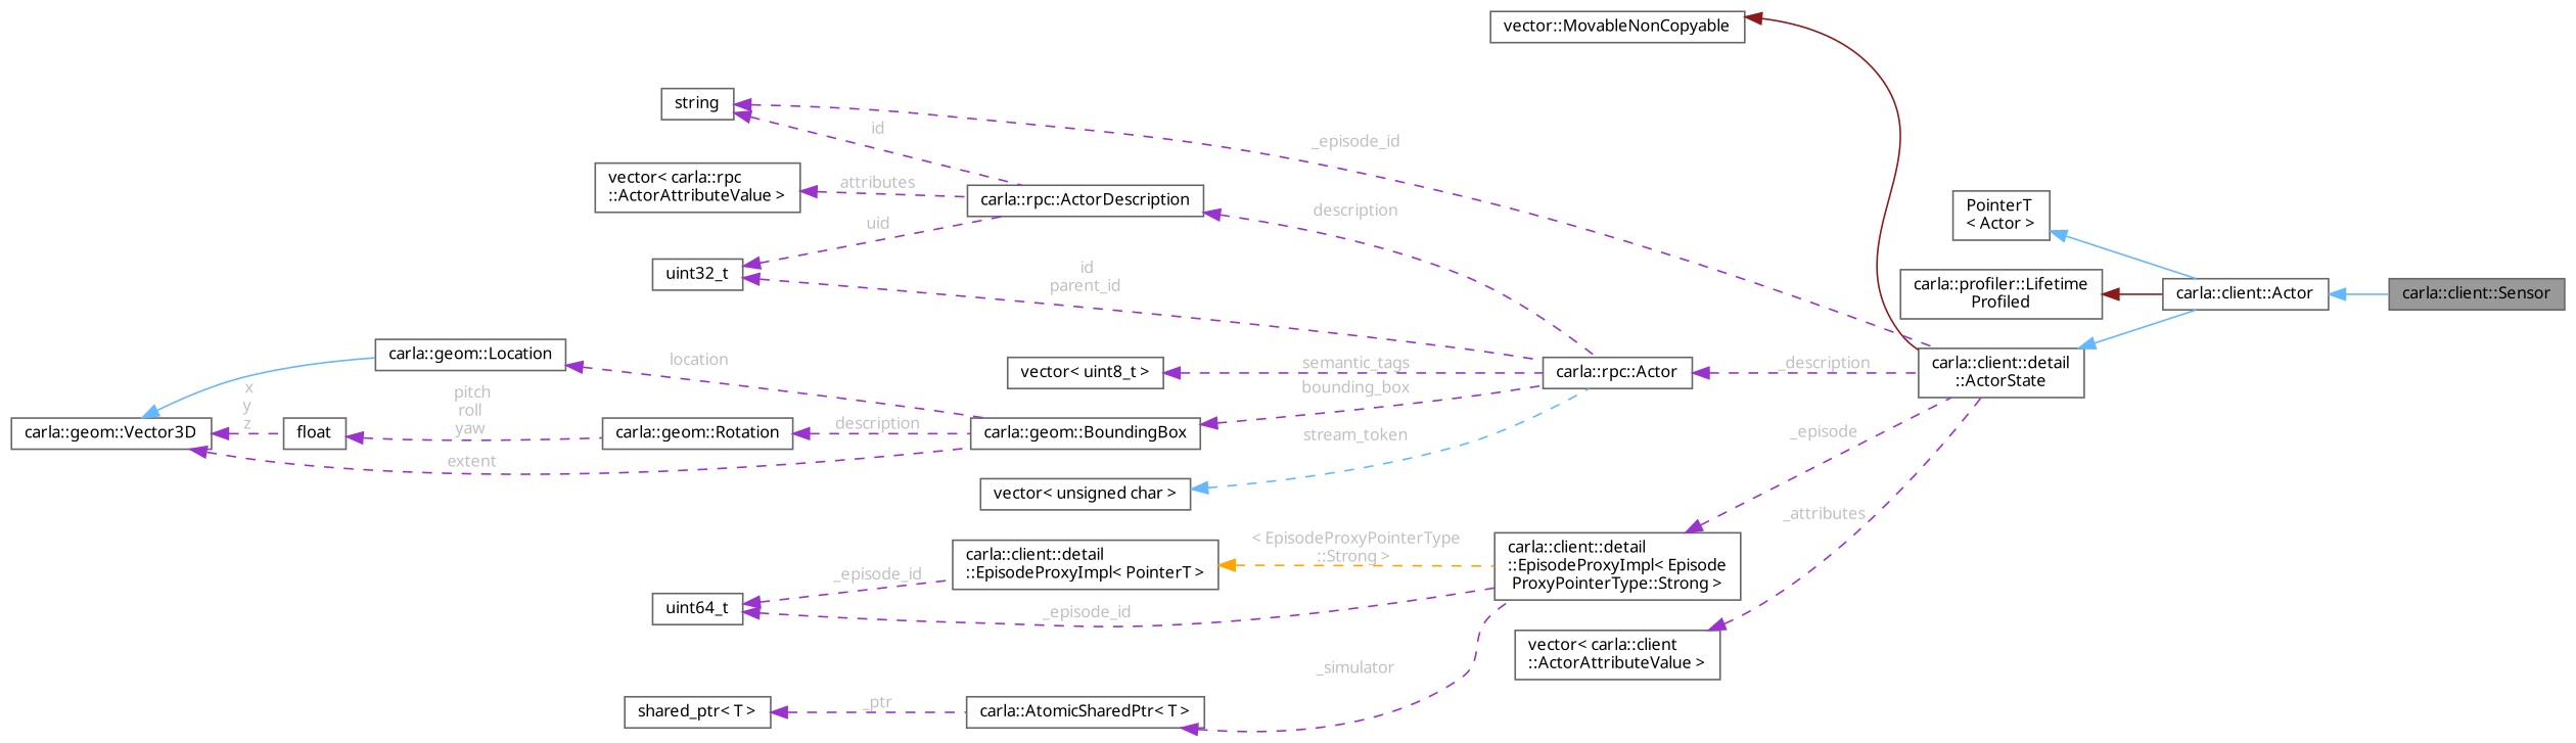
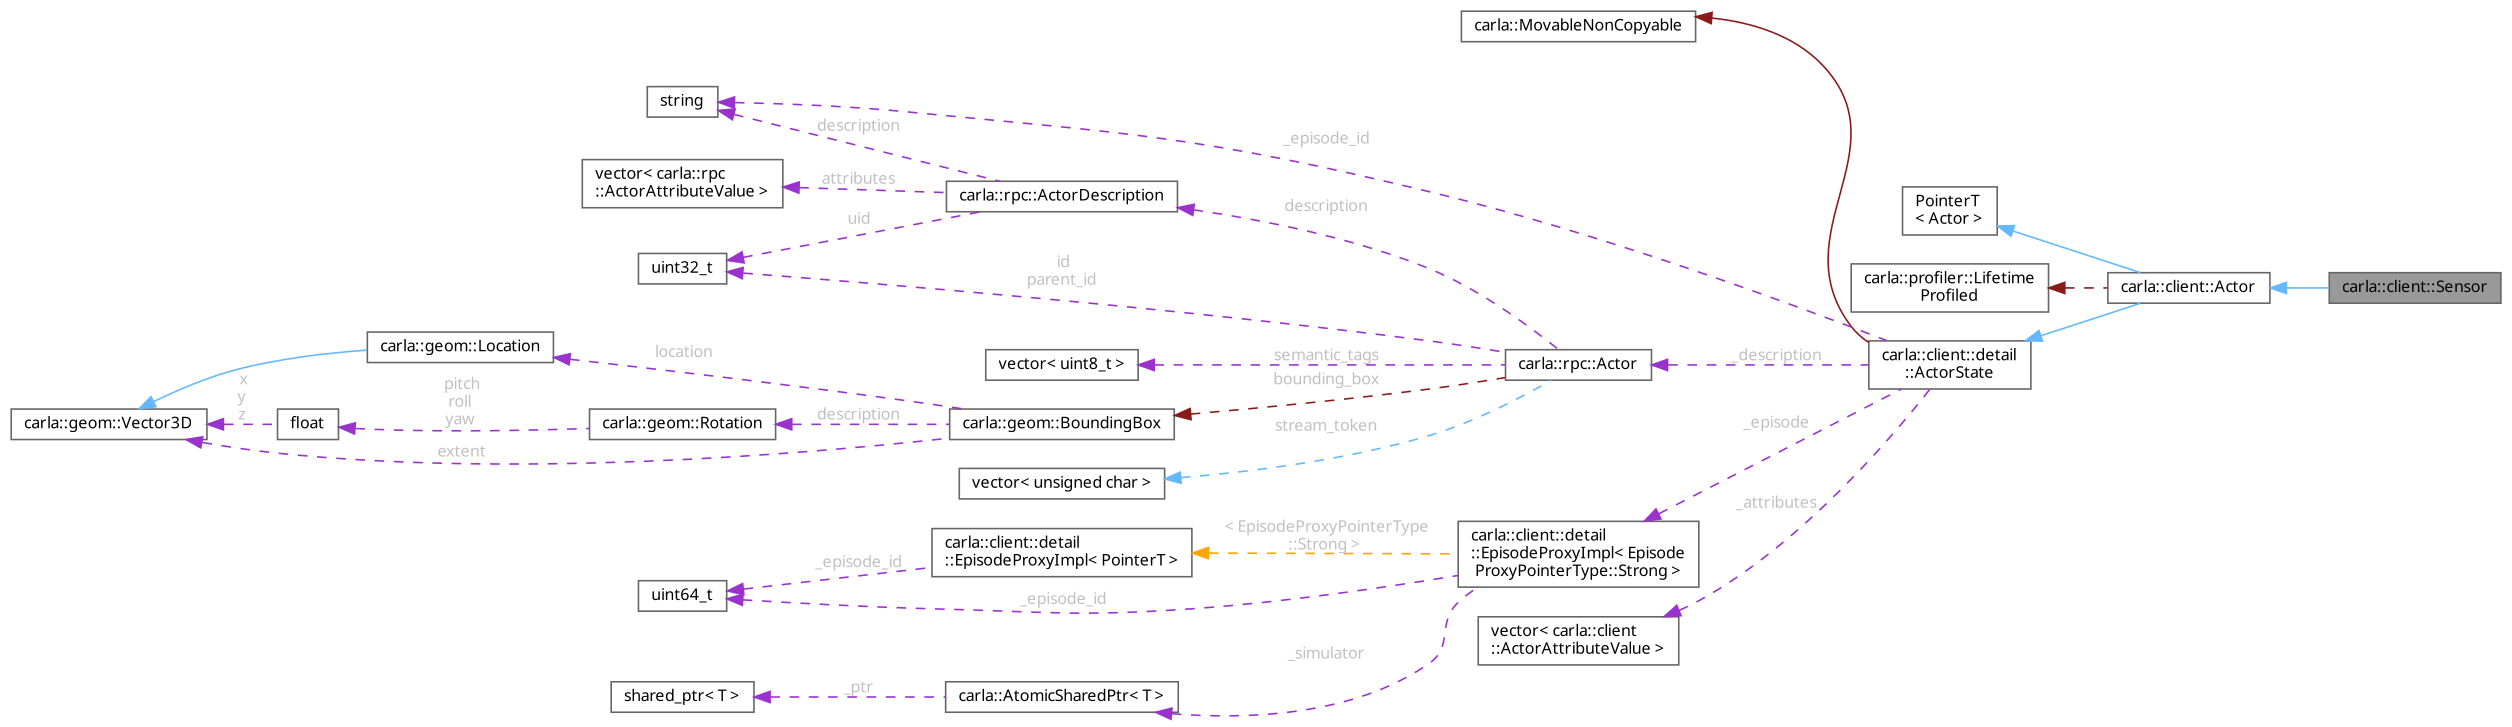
  digraph {
    fontname="Noto Sans"
    rankdir=LR
    node [color=gray40 fillcolor=white fontname="Noto Sans" fontsize=10 shape=box style=filled]
    edge [color=darkorchid3 dir=back fontname="Noto Sans" fontsize=10 labelfontname=Helvetica labelfontsize=10 style=dashed fontcolor=grey]
    n1 [fillcolor=grey60 fontcolor=black height=0.2 label="carla::client::Sensor" width=0.4]
    n2 [height=0.2 label="carla::client::Actor" width=0.4]
    n3 [height=0.2 label="PointerT\l\< Actor \>" width=0.4]
    n4 [height=0.2 label="carla::profiler::Lifetime\lProfiled" width=0.4]
    n5 [height=0.2 label="carla::client::detail\l::ActorState" width=0.4]
-   n6 [height=0.2 label="vector::MovableNonCopyable" width=0.4]
+   n6 [height=0.2 label="carla::MovableNonCopyable" width=0.4]
    n7 [height=0.2 label="carla::rpc::Actor" width=0.4]
    n8 [height=0.2 label=uint32_t width=0.4]
    n9 [height=0.2 label="carla::rpc::ActorDescription" width=0.4]
    n10 [height=0.2 label=string width=0.4]
    n11 [height=0.2 label="vector\< carla::rpc\l::ActorAttributeValue \>" width=0.4]
    n12 [height=0.2 label="carla::geom::BoundingBox" width=0.4]
    n13 [height=0.2 label="carla::geom::Location" width=0.4]
    n14 [height=0.2 label="carla::geom::Vector3D" width=0.4]
    n15 [height=0.2 label=float width=0.4]
    n16 [height=0.2 label="carla::geom::Rotation" width=0.4]
    n17 [height=0.2 label="vector\< uint8_t \>" width=0.4]
    n18 [height=0.2 label="vector\< unsigned char \>" width=0.4]
    n19 [height=0.2 label="carla::client::detail\l::EpisodeProxyImpl\< Episode\lProxyPointerType::Strong \>" width=0.4]
    n20 [height=0.2 label=uint64_t width=0.4]
    n21 [height=0.2 label="carla::client::detail\l::EpisodeProxyImpl\< PointerT \>" width=0.4]
    n22 [height=0.2 label="carla::AtomicSharedPtr\< T \>" width=0.4]
    n23 [height=0.2 label="shared_ptr\< T \>" width=0.4]
    n24 [height=0.2 label="vector\< carla::client\l::ActorAttributeValue \>" width=0.4]
    n2 -> n1 [color=steelblue1 style=solid fontcolor=""]
    n3 -> n2 [color=steelblue1 style=solid fontcolor=""]
-   n4 -> n2 [color=firebrick4 style=solid fontcolor=""]
+   n4 -> n2 [color=firebrick4 fontcolor=""]
    n5 -> n2 [color=steelblue1 style=solid fontcolor=""]
    n6 -> n5 [color=firebrick4 style=solid fontcolor=""]
    n7 -> n5 [label=" _description"]
    n8 -> n7 [label=" id\nparent_id"]
    n8 -> n9 [label=" uid"]
    n9 -> n7 [label=" description"]
    n10 -> n5 [label=" _episode_id"]
-   n10 -> n9 [label=" id"]
+   n10 -> n9 [label=" description"]
    n11 -> n9 [label=" attributes"]
-   n12 -> n7 [label=" bounding_box"]
+   n12 -> n7 [color=firebrick4 label=" bounding_box"]
    n13 -> n12 [label=" location"]
    n14 -> n12 [label=" extent"]
    n14 -> n13 [color=steelblue1 style=solid fontcolor=""]
    n14 -> n15 [label=" x\ny\nz"]
    n15 -> n16 [label=" pitch\nroll\nyaw"]
    n16 -> n12 [label=" description"]
    n17 -> n7 [label=" semantic_tags"]
    n18 -> n7 [color=steelblue1 label=" stream_token"]
    n19 -> n5 [label=" _episode"]
    n20 -> n19 [label=" _episode_id"]
    n20 -> n21 [label=" _episode_id"]
    n21 -> n19 [color=orange label=" \< EpisodeProxyPointerType\l::Strong \>"]
    n22 -> n19 [label=" _simulator"]
    n23 -> n22 [label=" _ptr"]
    n24 -> n5 [label=" _attributes"]
  }
